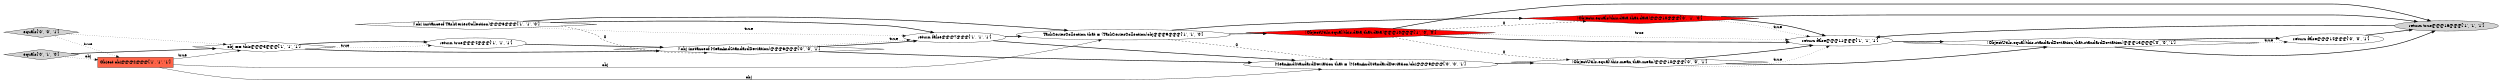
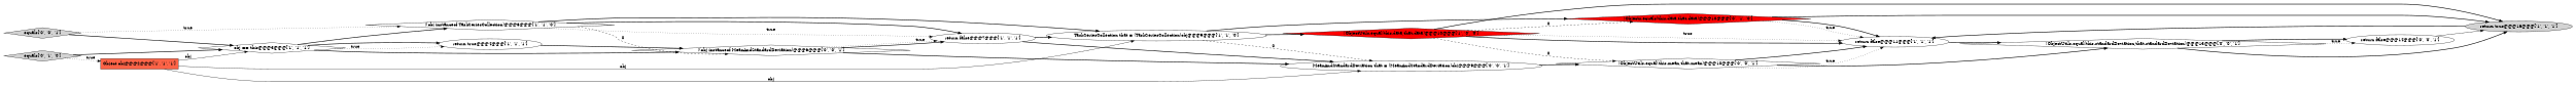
  digraph {
    rankdir=LR
    node [fillcolor=white shape=diamond style=filled]
    edge [style=bold]
    n1 [label="!ObjectUtils.equal(this.mean,that.mean)@@@10@@@['0', '0', '1']"]
    n2 [label="return false@@@11@@@['1', '1', '1']" shape=ellipse]
    n3 [label="!ObjectUtils.equal(this.standardDeviation,that.standardDeviation)@@@13@@@['0', '0', '1']"]
    n4 [fillcolor=lightgray label="return true@@@16@@@['1', '1', '1']" shape=ellipse]
    n5 [label="return false@@@14@@@['0', '0', '1']" shape=ellipse]
    n6 [label="return false@@@7@@@['1', '1', '1']" shape=ellipse]
    n7 [label="TaskSeriesCollection that = (TaskSeriesCollection)obj@@@9@@@['1', '1', '0']" shape=ellipse]
    n8 [label="MeanAndStandardDeviation that = (MeanAndStandardDeviation)obj@@@9@@@['0', '0', '1']" shape=ellipse]
    n9 [fillcolor=red label="!ObjectUtils.equal(this.data,that.data)@@@10@@@['1', '0', '0']"]
    n10 [fillcolor=red label="!Objects.equals(this.data,that.data)@@@10@@@['0', '1', '0']"]
    n11 [label="!(obj instanceof MeanAndStandardDeviation)@@@6@@@['0', '0', '1']"]
    n12 [fillcolor=lightgray label="equals['0', '0', '1']"]
    n13 [fillcolor=tomato label="Object obj@@@2@@@['1', '1', '1']" shape=box]
    n14 [label="obj == this@@@3@@@['1', '1', '1']"]
    n15 [label="return true@@@4@@@['1', '1', '1']" shape=ellipse]
    n16 [label="!(obj instanceof TaskSeriesCollection)@@@6@@@['1', '1', '0']"]
    n17 [fillcolor=lightgray label="equals['0', '1', '0']"]
    n1 -> n2 [label=true style=dotted]
    n1 -> n2
    n1 -> n3
    n2 -> n3
    n3 -> n4
    n3 -> n5 [label=true style=dotted]
    n3 -> n5
    n4 -> n2
-   n5 -> n4
+   n5 -> n4 [style=solid]
    n6 -> n7
    n6 -> n8
    n7 -> n8 [label=0 style=dashed]
    n7 -> n9
    n7 -> n10
    n8 -> n1
    n9 -> n1 [label=0 style=dashed]
    n9 -> n2
    n9 -> n2 [label=true style=dotted]
    n9 -> n4
    n9 -> n10 [label=0 style=dashed]
    n10 -> n2 [label=true style=dotted]
    n10 -> n2
    n10 -> n4
    n11 -> n6 [label=true style=dotted]
    n11 -> n6
    n11 -> n8
-   n12 -> n13 [label=true style=dotted]
-   n12 -> n14 [style=dotted]
+   n12 -> n16 [label=true style=dotted]
+   n12 -> n14
    n13 -> n7 [label=obj style=solid]
    n13 -> n8 [label=obj style=solid]
-   n13 -> n14 [label=true style=solid]
+   n13 -> n14 [label=obj style=solid]
    n14 -> n11
    n14 -> n15
    n14 -> n15 [label=true style=dotted]
+   n14 -> n16
    n15 -> n11
    n16 -> n6
    n16 -> n6 [label=true style=dotted]
    n16 -> n7
    n16 -> n11 [label=0 style=dashed]
-   n17 -> n13 [label=obj style=dotted]
+   n17 -> n13 [label=true style=dotted]
    n17 -> n14
  }
